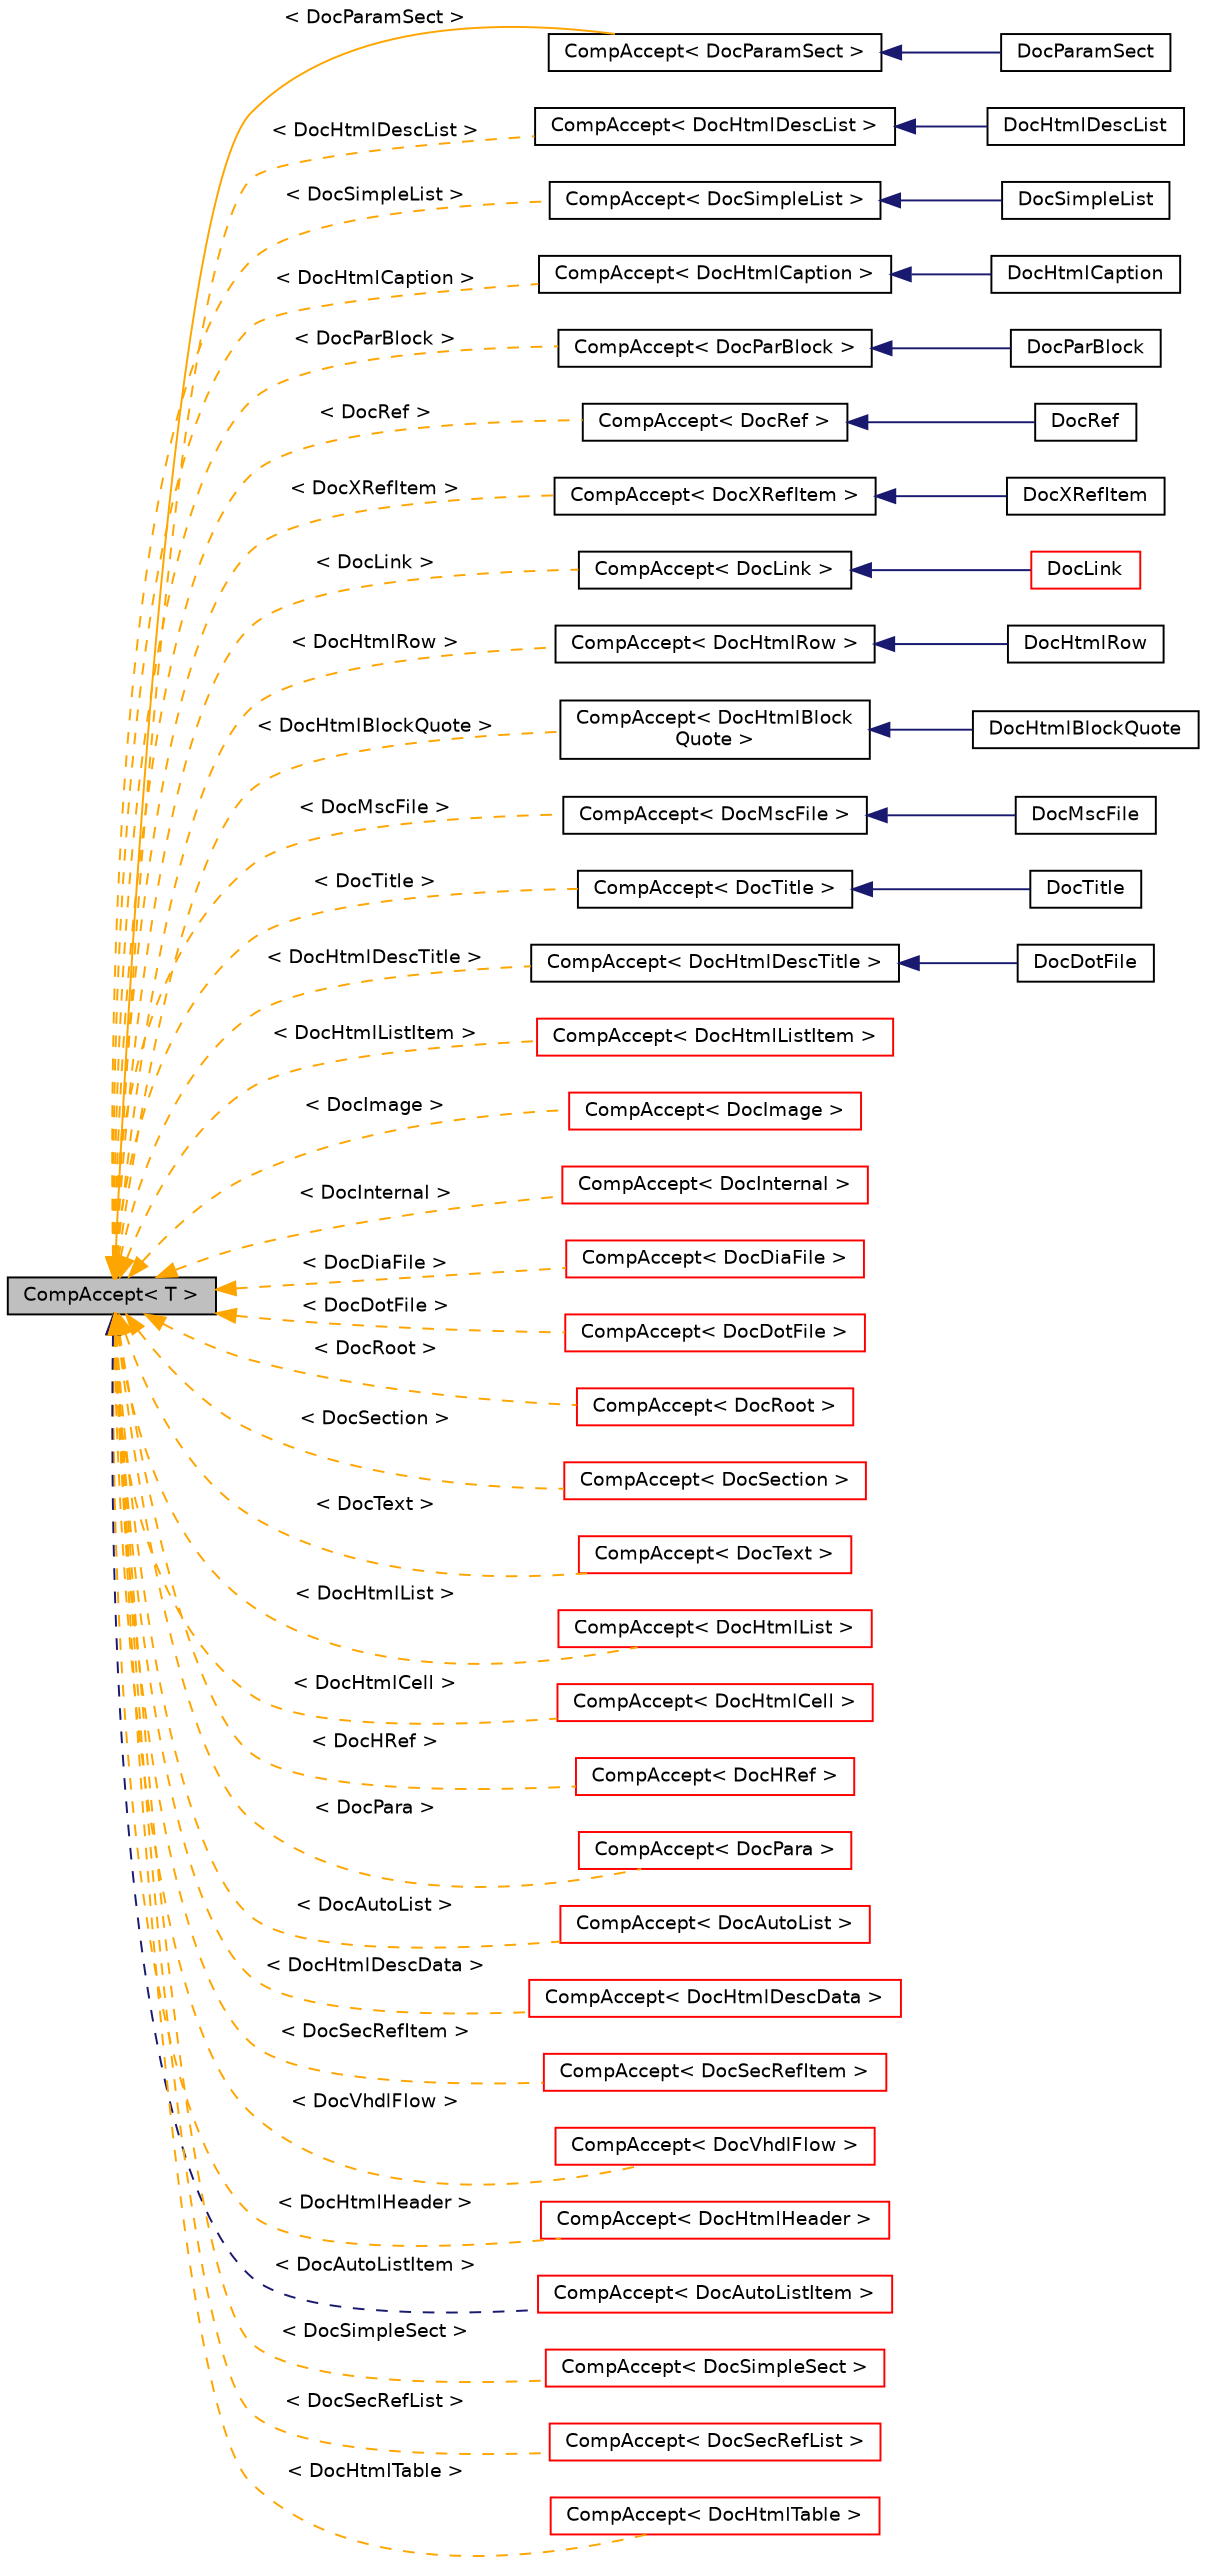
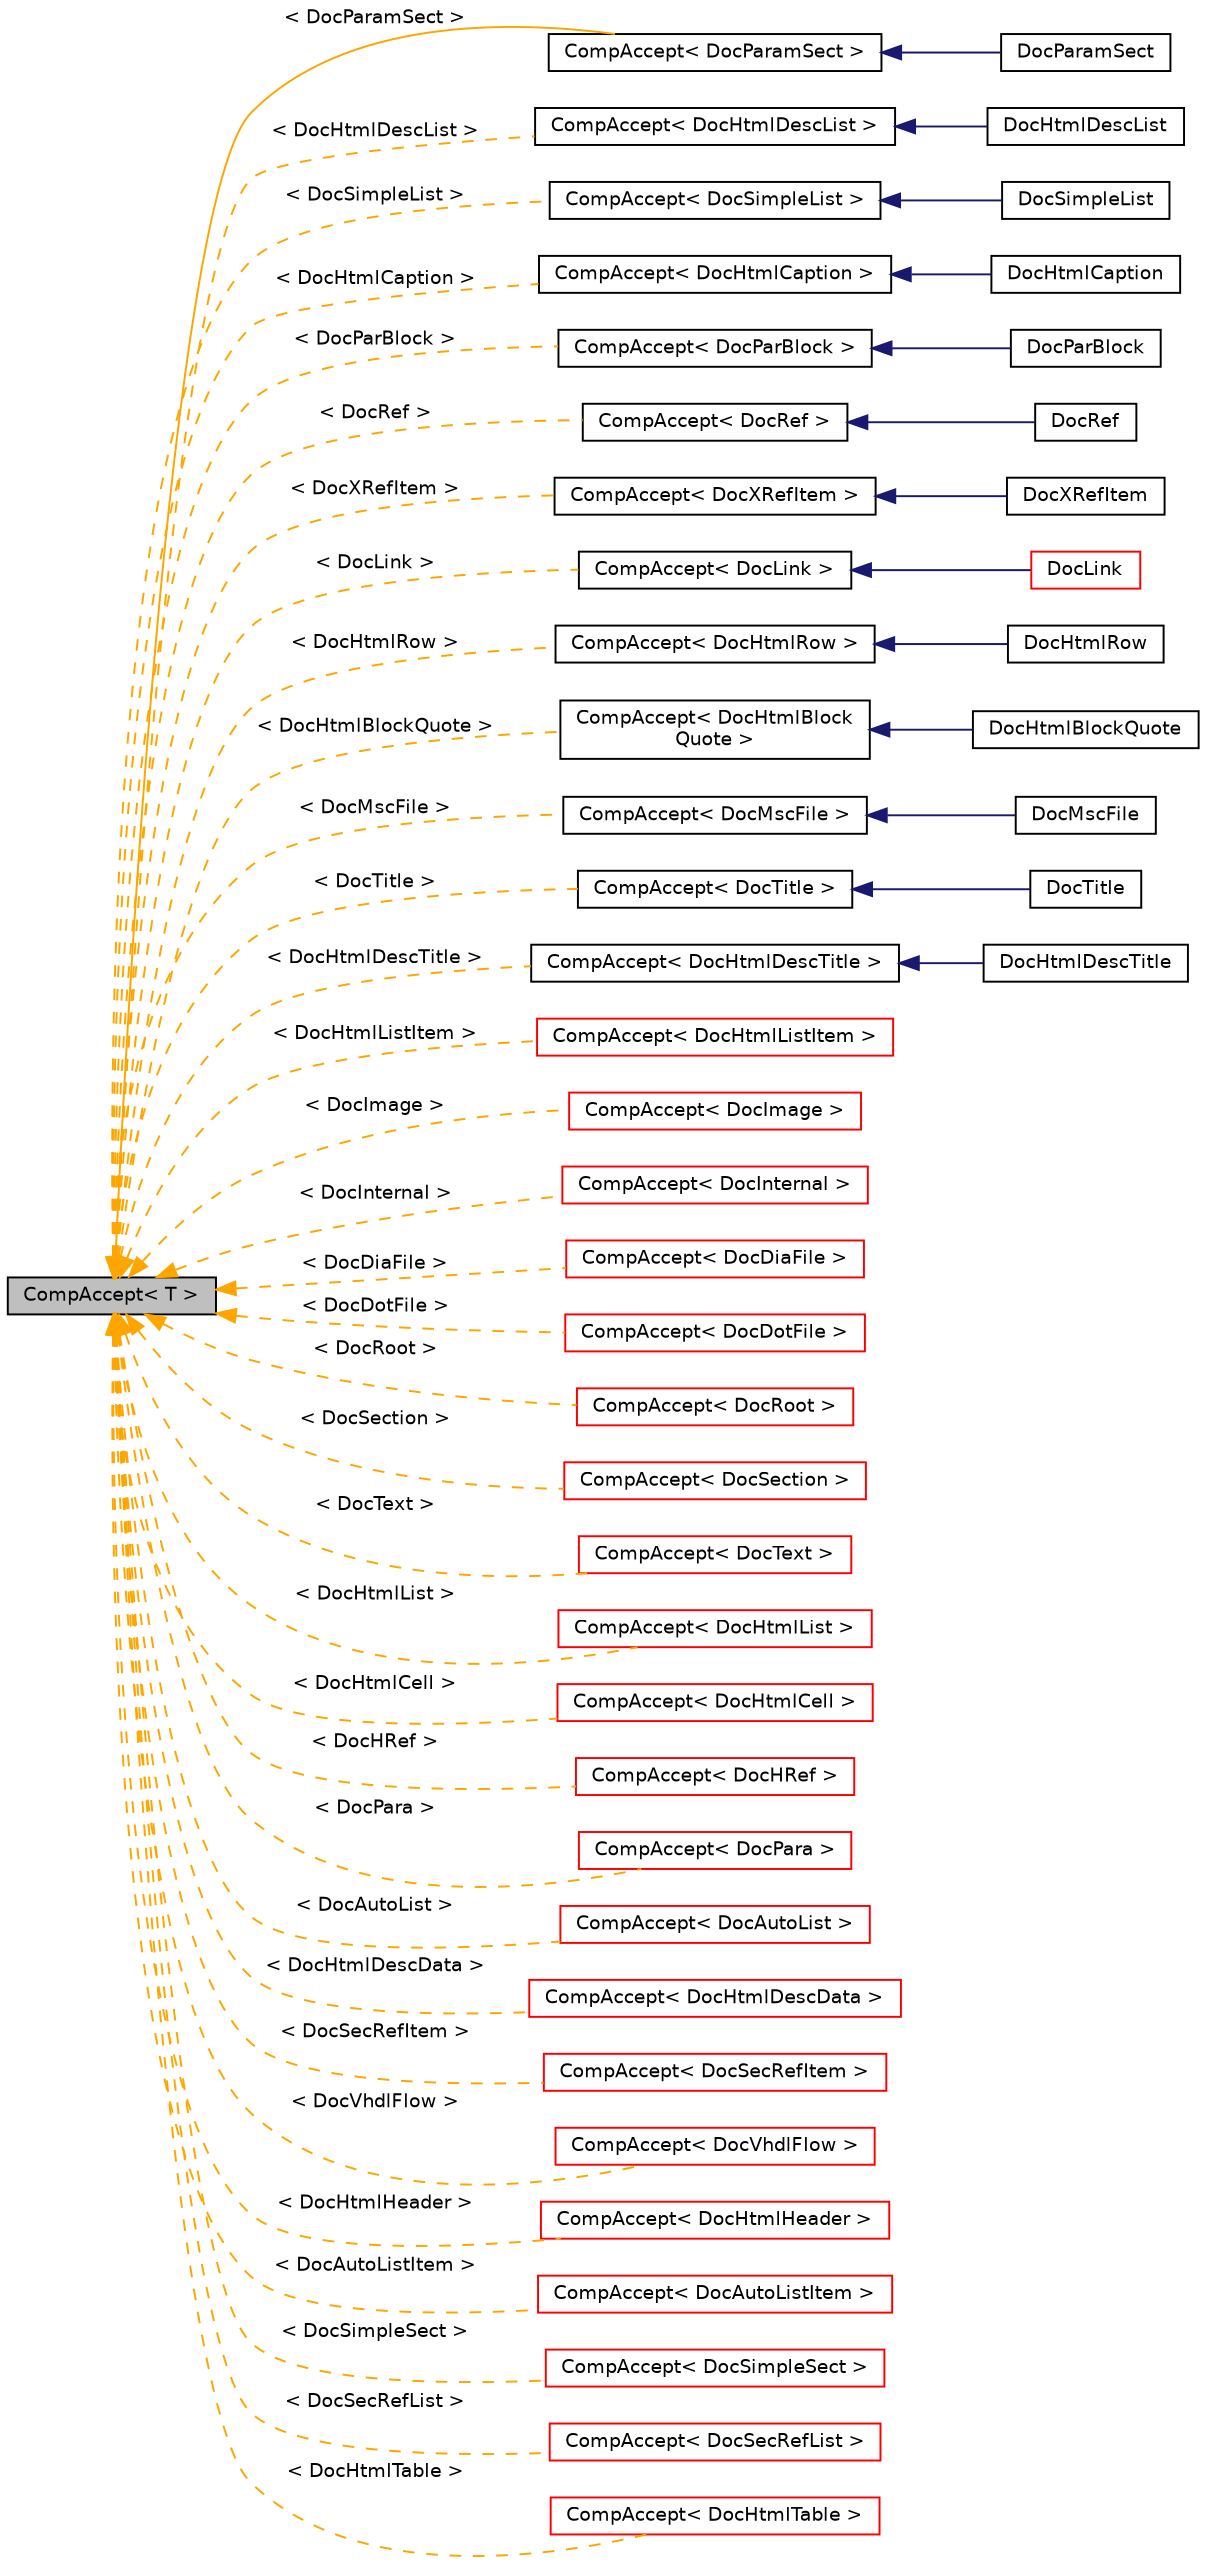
  digraph {
    rankdir=LR
    node [color=black fillcolor=white fontname=Helvetica fontsize=10 shape=record style=filled]
    edge [color=orange dir=back fontname=Helvetica fontsize=10 labelfontname=Helvetica labelfontsize=10 style=dashed]
    n1 [fillcolor=grey75 fontcolor=black height=0.2 label="CompAccept\< T \>" width=0.4]
    n2 [height=0.2 label="CompAccept\< DocParamSect \>" width=0.4]
    n3 [height=0.2 label="CompAccept\< DocHtmlDescList \>" width=0.4]
    n4 [height=0.2 label="CompAccept\< DocSimpleList \>" width=0.4]
    n5 [height=0.2 label="CompAccept\< DocHtmlCaption \>" width=0.4]
    n6 [height=0.2 label="CompAccept\< DocParBlock \>" width=0.4]
    n7 [height=0.2 label="CompAccept\< DocRef \>" width=0.4]
    n8 [height=0.2 label="CompAccept\< DocXRefItem \>" width=0.4]
    n9 [height=0.2 label="CompAccept\< DocLink \>" width=0.4]
    n10 [height=0.2 label="CompAccept\< DocHtmlRow \>" width=0.4]
    n11 [height=0.2 label="CompAccept\< DocHtmlBlock\lQuote \>" width=0.4]
    n12 [height=0.2 label="CompAccept\< DocMscFile \>" width=0.4]
    n13 [height=0.2 label="CompAccept\< DocTitle \>" width=0.4]
    n14 [height=0.2 label="CompAccept\< DocHtmlDescTitle \>" width=0.4]
    n15 [color=red height=0.2 label="CompAccept\< DocHtmlListItem \>" width=0.4]
    n16 [color=red height=0.2 label="CompAccept\< DocImage \>" width=0.4]
    n17 [color=red height=0.2 label="CompAccept\< DocInternal \>" width=0.4]
    n18 [color=red height=0.2 label="CompAccept\< DocDiaFile \>" width=0.4]
    n19 [color=red height=0.2 label="CompAccept\< DocDotFile \>" width=0.4]
    n20 [color=red height=0.2 label="CompAccept\< DocRoot \>" width=0.4]
    n21 [color=red height=0.2 label="CompAccept\< DocSection \>" width=0.4]
    n22 [color=red height=0.2 label="CompAccept\< DocText \>" width=0.4]
    n23 [color=red height=0.2 label="CompAccept\< DocHtmlList \>" width=0.4]
    n24 [color=red height=0.2 label="CompAccept\< DocHtmlCell \>" width=0.4]
    n25 [color=red height=0.2 label="CompAccept\< DocHRef \>" width=0.4]
    n26 [color=red height=0.2 label="CompAccept\< DocPara \>" width=0.4]
    n27 [color=red height=0.2 label="CompAccept\< DocAutoList \>" width=0.4]
    n28 [color=red height=0.2 label="CompAccept\< DocHtmlDescData \>" width=0.4]
    n29 [color=red height=0.2 label="CompAccept\< DocSecRefItem \>" width=0.4]
    n30 [color=red height=0.2 label="CompAccept\< DocVhdlFlow \>" width=0.4]
    n31 [color=red height=0.2 label="CompAccept\< DocHtmlHeader \>" width=0.4]
    n32 [color=red height=0.2 label="CompAccept\< DocAutoListItem \>" width=0.4]
    n33 [color=red height=0.2 label="CompAccept\< DocSimpleSect \>" width=0.4]
    n34 [color=red height=0.2 label="CompAccept\< DocSecRefList \>" width=0.4]
    n35 [color=red height=0.2 label="CompAccept\< DocHtmlTable \>" width=0.4]
    n36 [height=0.2 label=DocParamSect width=0.4]
    n37 [height=0.2 label=DocHtmlDescList width=0.4]
    n38 [height=0.2 label=DocSimpleList width=0.4]
    n39 [height=0.2 label=DocHtmlCaption width=0.4]
    n40 [height=0.2 label=DocParBlock width=0.4]
    n41 [height=0.2 label=DocRef width=0.4]
    n42 [height=0.2 label=DocXRefItem width=0.4]
    n43 [color=red height=0.2 label=DocLink width=0.4]
    n44 [height=0.2 label=DocHtmlRow width=0.4]
    n45 [height=0.2 label=DocHtmlBlockQuote width=0.4]
    n46 [height=0.2 label=DocMscFile width=0.4]
    n47 [height=0.2 label=DocTitle width=0.4]
-   n48 [height=0.2 label=DocDotFile width=0.4]
+   n48 [height=0.2 label=DocHtmlDescTitle width=0.4]
    n1 -> n2 [label=" \< DocParamSect \>" style=solid]
    n1 -> n3 [label=" \< DocHtmlDescList \>"]
    n1 -> n4 [label=" \< DocSimpleList \>"]
    n1 -> n5 [label=" \< DocHtmlCaption \>"]
    n1 -> n6 [label=" \< DocParBlock \>"]
    n1 -> n7 [label=" \< DocRef \>"]
    n1 -> n8 [label=" \< DocXRefItem \>"]
    n1 -> n9 [label=" \< DocLink \>"]
    n1 -> n10 [label=" \< DocHtmlRow \>"]
    n1 -> n11 [label=" \< DocHtmlBlockQuote \>"]
    n1 -> n12 [label=" \< DocMscFile \>"]
    n1 -> n13 [label=" \< DocTitle \>"]
    n1 -> n14 [label=" \< DocHtmlDescTitle \>"]
    n1 -> n15 [label=" \< DocHtmlListItem \>"]
    n1 -> n16 [label=" \< DocImage \>"]
    n1 -> n17 [label=" \< DocInternal \>"]
    n1 -> n18 [label=" \< DocDiaFile \>"]
    n1 -> n19 [label=" \< DocDotFile \>"]
    n1 -> n20 [label=" \< DocRoot \>"]
    n1 -> n21 [label=" \< DocSection \>"]
    n1 -> n22 [label=" \< DocText \>"]
    n1 -> n23 [label=" \< DocHtmlList \>"]
    n1 -> n24 [label=" \< DocHtmlCell \>"]
    n1 -> n25 [label=" \< DocHRef \>"]
    n1 -> n26 [label=" \< DocPara \>"]
    n1 -> n27 [label=" \< DocAutoList \>"]
    n1 -> n28 [label=" \< DocHtmlDescData \>"]
    n1 -> n29 [label=" \< DocSecRefItem \>"]
    n1 -> n30 [label=" \< DocVhdlFlow \>"]
    n1 -> n31 [label=" \< DocHtmlHeader \>"]
-   n1 -> n32 [color=midnightblue label=" \< DocAutoListItem \>"]
+   n1 -> n32 [label=" \< DocAutoListItem \>"]
    n1 -> n33 [label=" \< DocSimpleSect \>"]
    n1 -> n34 [label=" \< DocSecRefList \>"]
    n1 -> n35 [label=" \< DocHtmlTable \>"]
    n2 -> n36 [color=midnightblue style=solid]
    n3 -> n37 [color=midnightblue style=solid]
    n4 -> n38 [color=midnightblue style=solid]
    n5 -> n39 [color=midnightblue style=solid]
    n6 -> n40 [color=midnightblue style=solid]
    n7 -> n41 [color=midnightblue style=solid]
    n8 -> n42 [color=midnightblue style=solid]
    n9 -> n43 [color=midnightblue style=solid]
    n10 -> n44 [color=midnightblue style=solid]
    n11 -> n45 [color=midnightblue style=solid]
    n12 -> n46 [color=midnightblue style=solid]
    n13 -> n47 [color=midnightblue style=solid]
    n14 -> n48 [color=midnightblue style=solid]
  }
